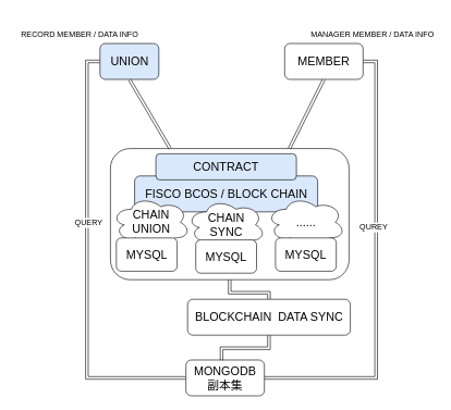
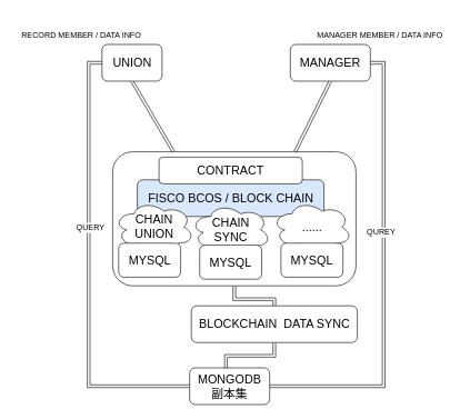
  <mxCell id="0" />
  <mxCell id="1" parent="0" />
  <mxCell id="2" style="edgeStyle=orthogonalEdgeStyle;shape=link;rounded=0;orthogonalLoop=1;jettySize=auto;html=1;exitX=0.5;exitY=1;exitDx=0;exitDy=0;entryX=0.5;entryY=0;entryDx=0;entryDy=0;fontSize=12;" parent="1" source="3" target="24" edge="1"><mxGeometry relative="1" as="geometry" /></mxCell>
  <mxCell id="3" value="" style="rounded=1;whiteSpace=wrap;html=1;fontSize=12;" parent="1" vertex="1"><mxGeometry x="168.5" y="227" width="365" height="201" as="geometry" /></mxCell>
  <mxCell id="4" style="shape=link;rounded=0;orthogonalLoop=1;jettySize=auto;html=1;exitX=0.5;exitY=1;exitDx=0;exitDy=0;entryX=0.25;entryY=0;entryDx=0;entryDy=0;fontSize=12;" parent="1" source="7" target="3" edge="1"><mxGeometry relative="1" as="geometry" /></mxCell>
  <mxCell id="5" style="edgeStyle=orthogonalEdgeStyle;shape=link;rounded=0;orthogonalLoop=1;jettySize=auto;html=1;exitX=0;exitY=0.5;exitDx=0;exitDy=0;entryX=0;entryY=0.5;entryDx=0;entryDy=0;fontSize=12;" parent="1" source="7" target="20" edge="1"><mxGeometry relative="1" as="geometry" /></mxCell>
  <mxCell id="6" value="QUERY" style="edgeLabel;html=1;align=center;verticalAlign=middle;resizable=0;points=[];fontSize=12;" parent="5" connectable="0" vertex="1"><mxGeometry x="-0.187" y="2" relative="1" as="geometry"><mxPoint as="offset" /></mxGeometry></mxCell>
- <mxCell id="7" value="&lt;font style=&quot;font-size: 18px;&quot;&gt;UNION&lt;/font&gt;" style="rounded=1;whiteSpace=wrap;html=1;fillColor=#dae8fc;" parent="1" vertex="1"><mxGeometry x="152.5" y="66" width="90" height="55" as="geometry" /></mxCell>
+ <mxCell id="7" value="&lt;font style=&quot;font-size: 18px;&quot;&gt;UNION&lt;/font&gt;" style="rounded=1;whiteSpace=wrap;html=1;" parent="1" vertex="1"><mxGeometry x="152.5" y="66" width="90" height="55" as="geometry" /></mxCell>
  <mxCell id="8" style="edgeStyle=none;shape=link;rounded=0;orthogonalLoop=1;jettySize=auto;html=1;exitX=0.5;exitY=1;exitDx=0;exitDy=0;entryX=0.75;entryY=0;entryDx=0;entryDy=0;fontSize=12;" parent="1" source="11" target="3" edge="1"><mxGeometry relative="1" as="geometry" /></mxCell>
  <mxCell id="9" style="edgeStyle=orthogonalEdgeStyle;shape=link;rounded=0;orthogonalLoop=1;jettySize=auto;html=1;exitX=1;exitY=0.5;exitDx=0;exitDy=0;entryX=1;entryY=0.5;entryDx=0;entryDy=0;fontSize=12;" parent="1" source="11" target="20" edge="1"><mxGeometry relative="1" as="geometry" /></mxCell>
  <mxCell id="10" value="QUREY" style="edgeLabel;html=1;align=center;verticalAlign=middle;resizable=0;points=[];fontSize=12;" parent="9" connectable="0" vertex="1"><mxGeometry x="-0.19" y="-5" relative="1" as="geometry"><mxPoint as="offset" /></mxGeometry></mxCell>
- <mxCell id="11" value="&lt;font style=&quot;font-size: 18px;&quot;&gt;MEMBER&lt;/font&gt;" style="rounded=1;whiteSpace=wrap;html=1;" parent="1" vertex="1"><mxGeometry x="435" y="66" width="120" height="55" as="geometry" /></mxCell>
+ <mxCell id="11" value="&lt;font style=&quot;font-size: 18px;&quot;&gt;MANAGER&lt;/font&gt;" style="rounded=1;whiteSpace=wrap;html=1;" parent="1" vertex="1"><mxGeometry x="435" y="66" width="120" height="55" as="geometry" /></mxCell>
  <mxCell id="12" value="&lt;font style=&quot;font-size: 18px;&quot;&gt;FISCO BCOS / BLOCK CHAIN&lt;/font&gt;" style="rounded=1;whiteSpace=wrap;html=1;fillColor=#dae8fc;" parent="1" vertex="1"><mxGeometry x="205.5" y="269" width="280" height="55" as="geometry" /></mxCell>
  <mxCell id="13" value="CHAIN&lt;br&gt;UNION" style="ellipse;shape=cloud;whiteSpace=wrap;html=1;fontSize=18;" parent="1" vertex="1"><mxGeometry x="170.5" y="300" width="120" height="80" as="geometry" /></mxCell>
  <mxCell id="14" value="CHAIN&lt;br&gt;SYNC" style="ellipse;shape=cloud;whiteSpace=wrap;html=1;fontSize=18;" parent="1" vertex="1"><mxGeometry x="285.5" y="304" width="120" height="80" as="geometry" /></mxCell>
  <mxCell id="15" value="......" style="ellipse;shape=cloud;whiteSpace=wrap;html=1;fontSize=18;" parent="1" vertex="1"><mxGeometry x="407.5" y="300" width="120" height="80" as="geometry" /></mxCell>
- <mxCell id="16" value="CONTRACT" style="rounded=1;whiteSpace=wrap;html=1;fontSize=18;fillColor=#dae8fc;" parent="1" vertex="1"><mxGeometry x="238" y="235" width="215" height="40" as="geometry" /></mxCell>
+ <mxCell id="16" value="CONTRACT" style="rounded=1;whiteSpace=wrap;html=1;fontSize=18;" parent="1" vertex="1"><mxGeometry x="238" y="235" width="215" height="40" as="geometry" /></mxCell>
  <mxCell id="17" value="&lt;font style=&quot;font-size: 12px;&quot;&gt;&amp;nbsp;RECORD MEMBER / DATA INFO&lt;/font&gt;" style="text;html=1;strokeColor=none;fillColor=none;align=center;verticalAlign=middle;whiteSpace=wrap;rounded=0;fontSize=18;" parent="1" vertex="1"><mxGeometry x="20" y="20" width="200" height="60" as="geometry" /></mxCell>
  <mxCell id="18" value="&lt;font style=&quot;font-size: 12px;&quot;&gt;&amp;nbsp;MANAGER MEMBER / DATA INFO&lt;/font&gt;" style="text;html=1;strokeColor=none;fillColor=none;align=center;verticalAlign=middle;whiteSpace=wrap;rounded=0;fontSize=18;" parent="1" vertex="1"><mxGeometry x="467.5" y="20" width="200" height="60" as="geometry" /></mxCell>
  <mxCell id="19" value="&lt;font style=&quot;font-size: 18px;&quot;&gt;MYSQL&lt;br&gt;&lt;/font&gt;" style="rounded=1;whiteSpace=wrap;html=1;" parent="1" vertex="1"><mxGeometry x="177.5" y="364" width="93" height="51" as="geometry" /></mxCell>
  <mxCell id="20" value="&lt;font style=&quot;font-size: 18px;&quot;&gt;MONGODB&lt;br&gt;副本集&lt;br&gt;&lt;/font&gt;" style="rounded=1;whiteSpace=wrap;html=1;" parent="1" vertex="1"><mxGeometry x="284" y="551" width="120" height="55" as="geometry" /></mxCell>
  <mxCell id="21" value="&lt;font style=&quot;font-size: 18px;&quot;&gt;MYSQL&lt;br&gt;&lt;/font&gt;" style="rounded=1;whiteSpace=wrap;html=1;" parent="1" vertex="1"><mxGeometry x="299" y="367" width="93" height="51" as="geometry" /></mxCell>
  <mxCell id="22" value="&lt;font style=&quot;font-size: 18px;&quot;&gt;MYSQL&lt;br&gt;&lt;/font&gt;" style="rounded=1;whiteSpace=wrap;html=1;" parent="1" vertex="1"><mxGeometry x="421" y="364" width="93" height="51" as="geometry" /></mxCell>
  <mxCell id="23" style="edgeStyle=orthogonalEdgeStyle;shape=link;rounded=0;orthogonalLoop=1;jettySize=auto;html=1;exitX=0.5;exitY=1;exitDx=0;exitDy=0;entryX=0.454;entryY=0.009;entryDx=0;entryDy=0;entryPerimeter=0;fontSize=12;" parent="1" source="24" target="20" edge="1"><mxGeometry relative="1" as="geometry" /></mxCell>
  <mxCell id="24" value="&lt;font style=&quot;font-size: 18px;&quot;&gt;BLOCKCHAIN&amp;nbsp; DATA SYNC&lt;br&gt;&lt;/font&gt;" style="rounded=1;whiteSpace=wrap;html=1;" parent="1" vertex="1"><mxGeometry x="286.5" y="458" width="249" height="55" as="geometry" /></mxCell>
